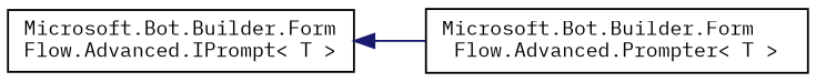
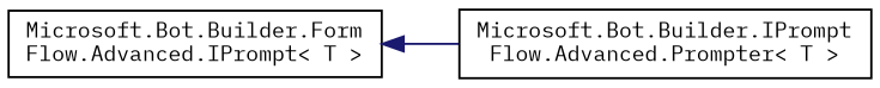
  digraph {
    rankdir=LR
    fontname="IBM Plex Mono"
    node [color=black fillcolor=white fontname="IBM Plex Mono" fontsize=10 shape=record style=filled]
    n1 [height=0.2 label="Microsoft.Bot.Builder.Form\lFlow.Advanced.IPrompt\< T \>" width=0.4]
-   n2 [height=0.2 label="Microsoft.Bot.Builder.Form\lFlow.Advanced.Prompter\< T \>" width=0.4]
+   n2 [height=0.2 label="Microsoft.Bot.Builder.IPrompt\lFlow.Advanced.Prompter\< T \>" width=0.4]
    n1 -> n2 [color=midnightblue dir=back fontname="IBM Plex Mono" fontsize=10 labelfontname=Helvetica labelfontsize=10 style=solid]
  }
